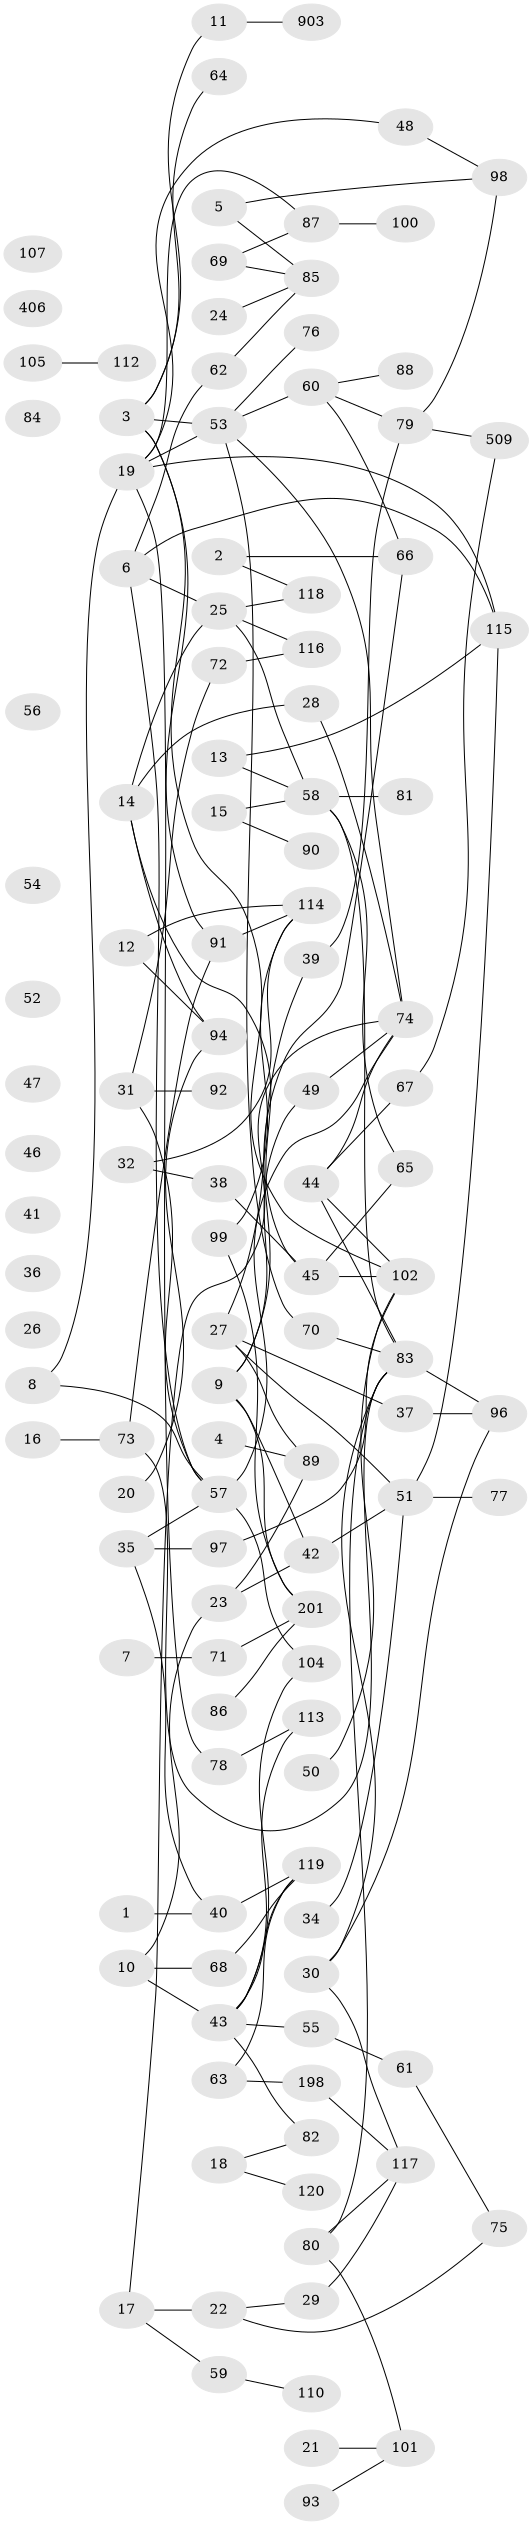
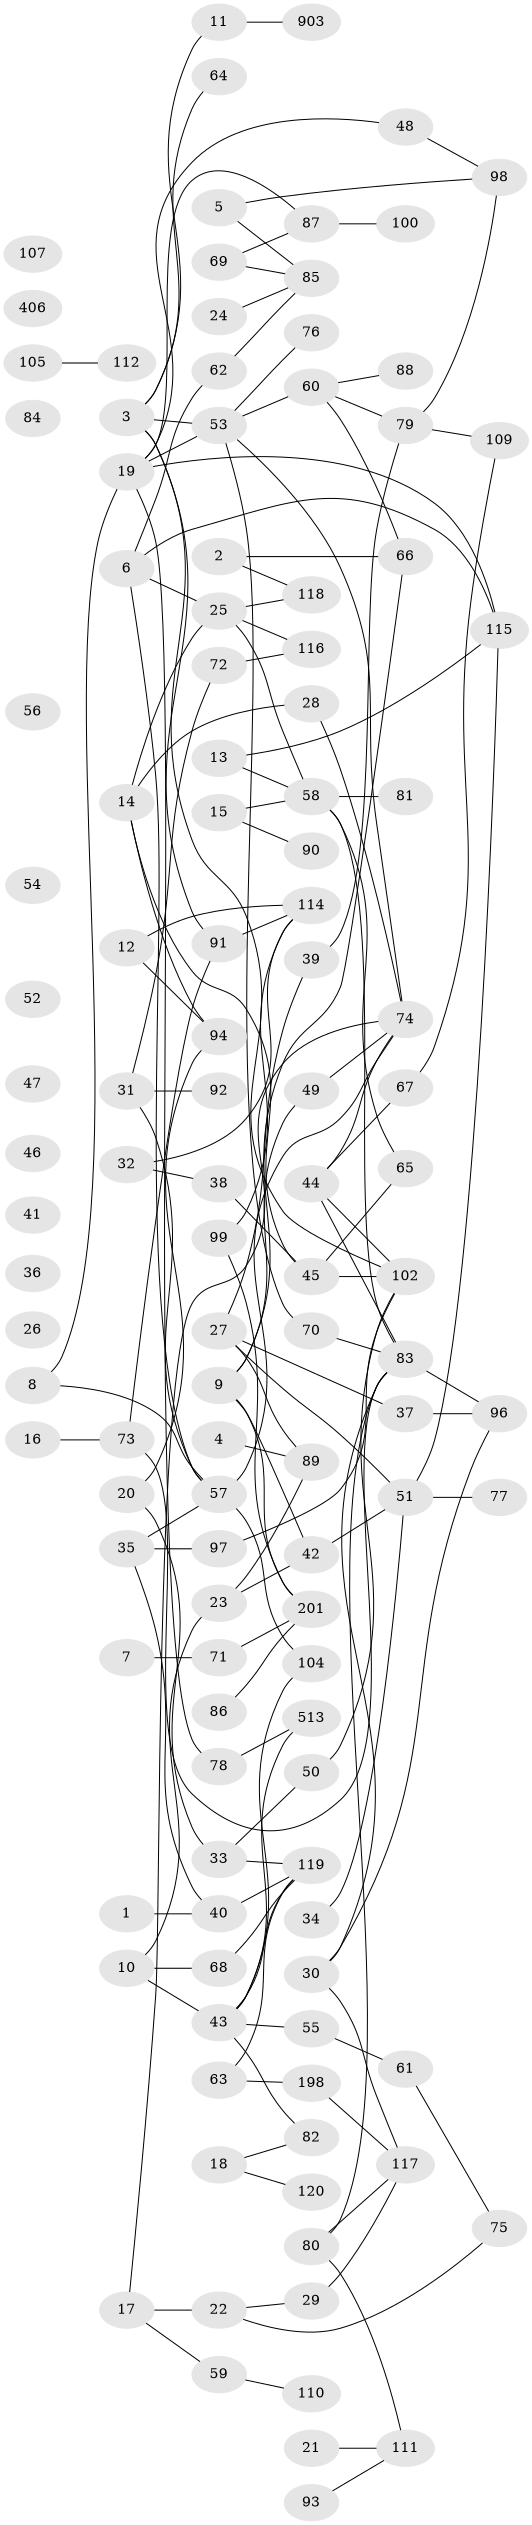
  graph {
    rankdir=LR
    node [color=gray90 style=filled]
    1
    40
    119
    2
    66
    118
    3
    11
    53
    64
    91
    102
    n13 [label=903]
    74
    60
    70
    76
    114
    4
    89
    5
    85
    98
    6
    25
    57
    62
    115
    58
    116
    104
    7
    71
    n34 [label=201]
    8
    19
    48
    78
    87
    9
    42
    49
    51
    10
    23
    43
    68
    82
    55
-   113
+   113 [label=513]
    12
    94
    13
    83
    65
    81
    14
    28
    45
    15
    90
    16
    73
    17
    22
    59
    29
    75
    110
    18
    120
    100
    20
+   33
    50
    21
-   111 [label=101]
+   111
    117
    24
    26
    27
    37
    39
    96
    79
    77
    30
    31
    72
    92
    32
    38
    34
    35
    97
    36
-   109 [label=509]
+   109
    41
    61
    44
    67
    46
    47
    52
    88
    54
    56
    63
    n109 [label=198]
    69
    80
    84
    86
    93
    99
    105
    112
    n118 [label=406]
    107
    1 -- 40
    40 -- 119
    2 -- 66
    2 -- 118
    3 -- 11
    3 -- 53
    3 -- 64
    3 -- 91
    3 -- 102
    11 -- n13
    53 -- 74
    53 -- 60
    53 -- 70
    53 -- 76
    91 -- 114
    60 -- 66
    60 -- 79
    60 -- 88
    70 -- 83
    4 -- 89
    5 -- 85
    5 -- 98
    6 -- 25
    6 -- 57
    6 -- 62
    6 -- 115
    25 -- 118
    25 -- 58
    25 -- 116
    57 -- 74
    57 -- 104
    62 -- 85
    58 -- 83
    58 -- 65
    58 -- 81
    7 -- 71
    71 -- n34
    8 -- 57
    8 -- 19
    19 -- 53
    19 -- 115
    19 -- 48
    19 -- 78
    19 -- 87
    48 -- 98
    78 -- 113
    87 -- 100
    9 -- 66
    9 -- n34
    9 -- 42
    9 -- 49
    42 -- 51
    49 -- 74
    51 -- 115
    51 -- 77
    10 -- 23
    10 -- 43
    10 -- 68
    23 -- 89
    23 -- 42
    43 -- 119
    43 -- 104
    43 -- 82
    43 -- 55
    43 -- 113
    68 -- 119
    55 -- 61
    12 -- 114
    12 -- 94
    13 -- 115
    13 -- 58
    83 -- 96
    14 -- 25
    14 -- 94
    14 -- 28
    14 -- 45
    28 -- 74
    45 -- 102
    45 -- 65
    15 -- 58
    15 -- 90
    16 -- 73
    73 -- 91
    73 -- 83
    17 -- 74
    17 -- 22
    17 -- 59
    22 -- 29
    22 -- 75
    59 -- 110
    29 -- 117
    18 -- 82
    18 -- 120
    20 -- 94
+   20 -- 33
+   33 -- 119
+   33 -- 50
    50 -- 102
    21 -- 111
    24 -- 85
    27 -- 89
    27 -- 51
    27 -- 37
    27 -- 39
    37 -- 96
    39 -- 79
    79 -- 98
    79 -- 109
    30 -- 83
    30 -- 117
    30 -- 96
    31 -- 57
    31 -- 72
    31 -- 92
    72 -- 116
    32 -- 114
    32 -- 38
    38 -- 45
    34 -- 51
    35 -- 40
    35 -- 57
    35 -- 97
    97 -- 102
    61 -- 75
    44 -- 102
    44 -- 74
    44 -- 83
    44 -- 67
    67 -- 109
    63 -- 119
    63 -- n109
    n109 -- 117
    69 -- 85
    69 -- 87
    80 -- 83
    80 -- 111
    80 -- 117
    86 -- n34
    93 -- 111
    99 -- 114
    99 -- n34
    105 -- 112
  }
